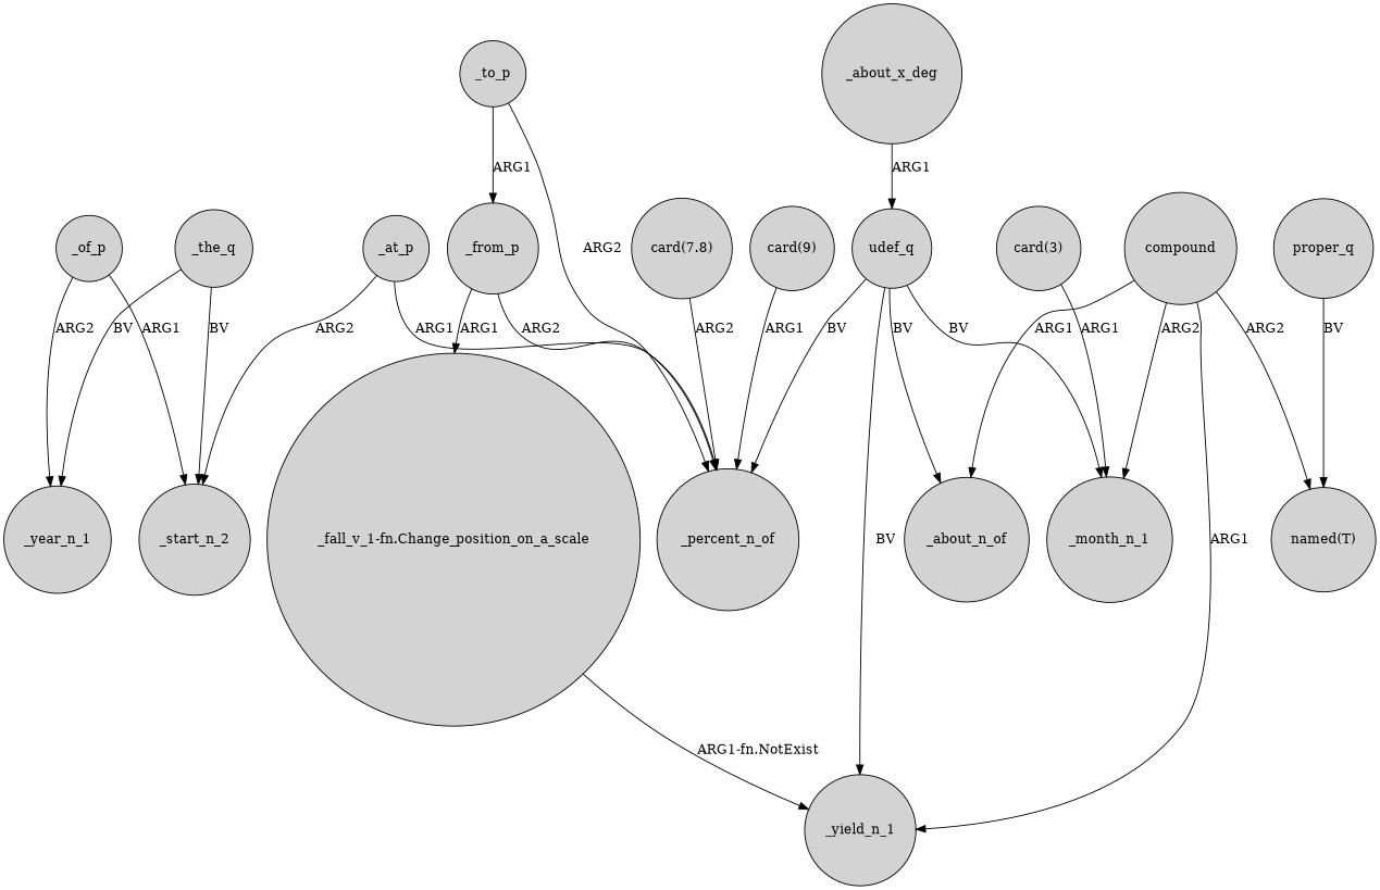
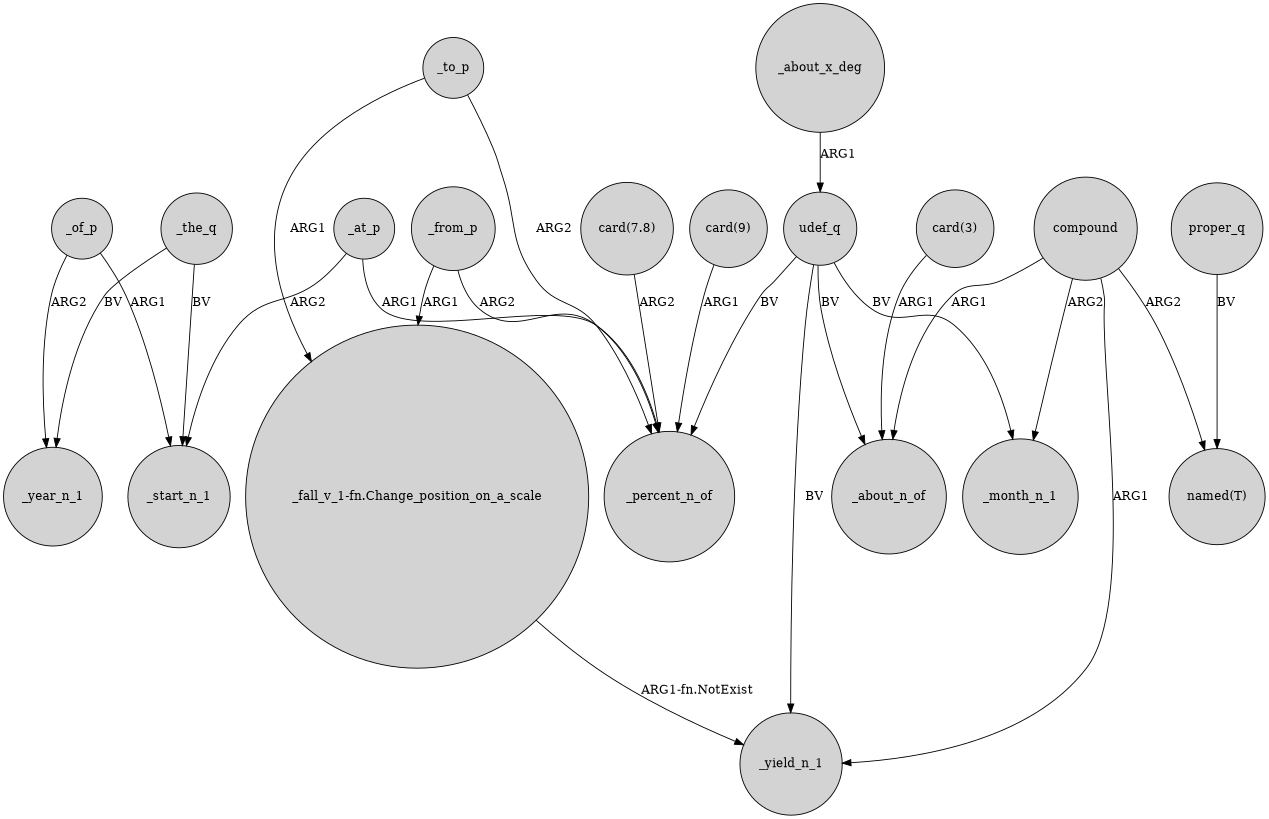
  digraph {
    node [shape=circle style=filled]
    _the_q
-   _start_n_1 [label=_start_n_2]
+   _start_n_1
    _year_n_1
    "card(9)"
    _percent_n_of
    compound
    _month_n_1
    n8 [label=_about_n_of]
    "named(T)"
    _yield_n_1
    _from_p
    "_fall_v_1-fn.Change_position_on_a_scale"
    _of_p
    proper_q
    udef_q
    _about_x_deg
    _to_p
    "card(7.8)"
    _at_p
    "card(3)"
    _the_q -> _start_n_1 [label=BV]
    _the_q -> _year_n_1 [label=BV]
    "card(9)" -> _percent_n_of [label=ARG1]
    compound -> _month_n_1 [label=ARG2]
    compound -> n8 [label=ARG1]
    compound -> "named(T)" [label=ARG2]
    compound -> _yield_n_1 [label=ARG1]
    _from_p -> _percent_n_of [label=ARG2]
    _from_p -> "_fall_v_1-fn.Change_position_on_a_scale" [label=ARG1]
    "_fall_v_1-fn.Change_position_on_a_scale" -> _yield_n_1 [label="ARG1-fn.NotExist"]
    _of_p -> _start_n_1 [label=ARG1]
    _of_p -> _year_n_1 [label=ARG2]
    proper_q -> "named(T)" [label=BV]
    udef_q -> _percent_n_of [label=BV]
    udef_q -> _month_n_1 [label=BV]
    udef_q -> n8 [label=BV]
    udef_q -> _yield_n_1 [label=BV]
    _about_x_deg -> udef_q [label=ARG1]
    _to_p -> _percent_n_of [label=ARG2]
-   _to_p -> _from_p [label=ARG1]
+   _to_p -> "_fall_v_1-fn.Change_position_on_a_scale" [label=ARG1]
    "card(7.8)" -> _percent_n_of [label=ARG2]
    _at_p -> _start_n_1 [label=ARG2]
    _at_p -> _percent_n_of [label=ARG1]
-   "card(3)" -> _month_n_1 [label=ARG1]
+   "card(3)" -> n8 [label=ARG1]
  }
